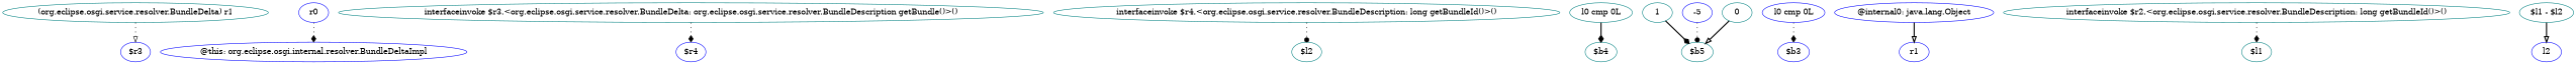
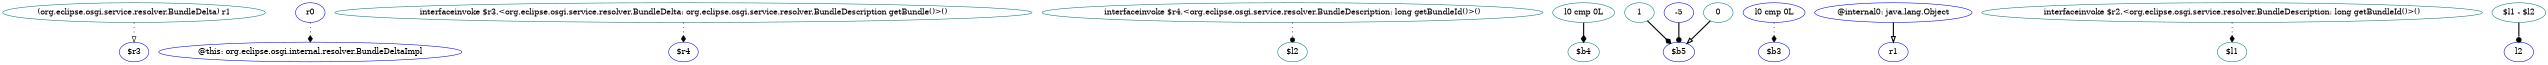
  digraph {
    node [color=teal]
    edge [arrowhead=diamond style=dotted]
    n1 [label="(org.eclipse.osgi.service.resolver.BundleDelta) r1"]
    n2 [color=blue label="$r3"]
    n3 [color=blue label="@this: org.eclipse.osgi.internal.resolver.BundleDeltaImpl"]
    n4 [color=blue label=r0]
    n5 [label="interfaceinvoke $r3.<org.eclipse.osgi.service.resolver.BundleDelta: org.eclipse.osgi.service.resolver.BundleDescription getBundle()>()"]
    n6 [color=blue label="$r4"]
    n7 [label="interfaceinvoke $r4.<org.eclipse.osgi.service.resolver.BundleDescription: long getBundleId()>()"]
    n8 [label="$l2"]
    n9 [label="l0 cmp 0L"]
    n10 [label="$b4"]
    n11 [label=1]
-   n12 [label="$b5"]
+   n12 [color=blue label="$b5"]
    n13 [color=blue label="l0 cmp 0L"]
    n14 [color=blue label="$b3"]
    n15 [color=blue label=-5]
    n16 [label=0]
    n17 [color=blue label="@internal0: java.lang.Object"]
    n18 [color=blue label=r1]
    n19 [label="interfaceinvoke $r2.<org.eclipse.osgi.service.resolver.BundleDescription: long getBundleId()>()"]
    n20 [label="$l1"]
    n21 [label="$l1 - $l2"]
    n22 [color=blue label=l2]
    n1 -> n2 [arrowhead=onormal]
    n4 -> n3
    n5 -> n6
    n7 -> n8 [arrowhead=dot]
    n9 -> n10 [style=bold]
    n11 -> n12 [style=bold]
    n13 -> n14
-   n15 -> n12 [arrowhead=dot]
+   n15 -> n12 [arrowhead=dot style=bold]
    n16 -> n12 [arrowhead=onormal style=bold]
    n17 -> n18 [arrowhead=onormal style=bold]
    n19 -> n20
-   n21 -> n22 [arrowhead=onormal style=bold]
+   n21 -> n22 [arrowhead=dot style=bold]
  }
